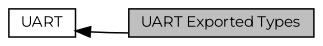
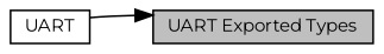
  digraph {
    rankdir=LR
    fontname=Montserrat
    node [color=black fontname=Montserrat fontsize=10 shape=box style=filled]
    n1 [fillcolor=white height=0.2 label=UART width=0.4]
    n2 [fillcolor=grey75 fontcolor=black height=0.2 label="UART Exported Types" width=0.4]
-   n1 -> n2 [dir=back fontname=Montserrat fontsize=10 labelfontname=Helvetica labelfontsize=10 shape=plaintext style=solid]
+   n2 -> n1 [dir=back fontname=Montserrat fontsize=10 labelfontname=Helvetica labelfontsize=10 shape=plaintext style=solid]
  }
